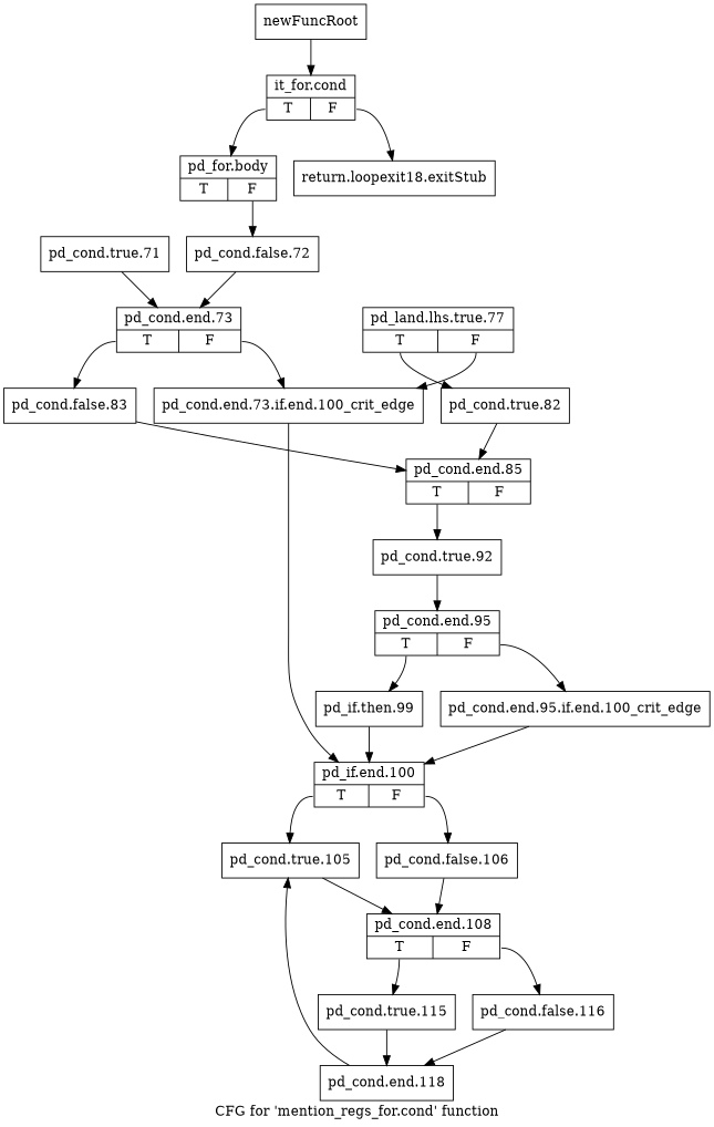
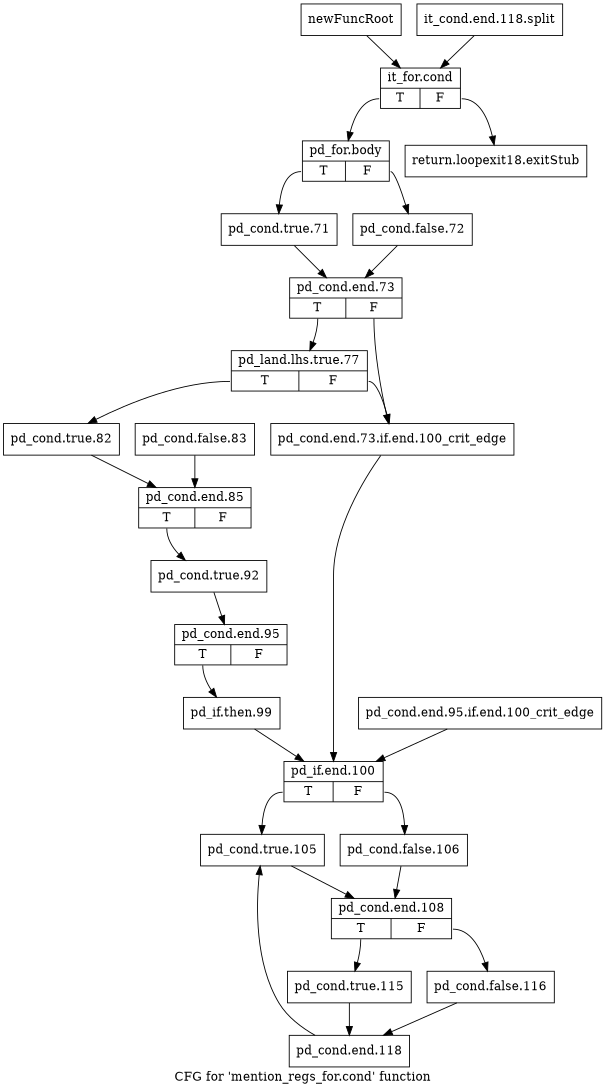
  digraph {
    label="CFG for 'mention_regs_for.cond' function"
    node [shape=record]
    n1 [label="{newFuncRoot}"]
    n2 [label="{it_for.cond|{<s0>T|<s1>F}}"]
    n3 [label="{return.loopexit18.exitStub}"]
    n4 [label="{pd_for.body|{<s0>T|<s1>F}}"]
    n5 [label="{pd_cond.true.71}"]
    n6 [label="{pd_cond.false.72}"]
    n7 [label="{pd_cond.end.73|{<s0>T|<s1>F}}"]
    n8 [label="{pd_land.lhs.true.77|{<s0>T|<s1>F}}"]
    n9 [label="{pd_cond.end.73.if.end.100_crit_edge}"]
    n10 [label="{pd_cond.true.82}"]
    n11 [label="{pd_if.end.100|{<s0>T|<s1>F}}"]
    n12 [label="{pd_cond.end.85|{<s0>T|<s1>F}}"]
    n13 [label="{pd_cond.false.83}"]
    n14 [label="{pd_cond.true.105}"]
    n15 [label="{pd_cond.false.106}"]
    n16 [label="{pd_cond.end.108|{<s0>T|<s1>F}}"]
    n17 [label="{pd_cond.true.92}"]
    n18 [label="{pd_cond.end.95|{<s0>T|<s1>F}}"]
    n19 [label="{pd_if.then.99}"]
    n20 [label="{pd_cond.end.95.if.end.100_crit_edge}"]
    n21 [label="{pd_cond.true.115}"]
    n22 [label="{pd_cond.false.116}"]
    n23 [label="{pd_cond.end.118}"]
+   n24 [label="{it_cond.end.118.split}"]
    n1 -> n2
    n2 -> n3 [tailport=s1]
    n2 -> n4 [tailport=s0]
+   n4 -> n5 [tailport=s0]
    n4 -> n6 [tailport=s1]
    n5 -> n7
    n6 -> n7
-   n7 -> n13 [tailport=s0]
+   n7 -> n8 [tailport=s0]
    n7 -> n9 [tailport=s1]
    n8 -> n9 [tailport=s1]
    n8 -> n10 [tailport=s0]
    n9 -> n11
    n10 -> n12
    n11 -> n14 [tailport=s0]
    n11 -> n15 [tailport=s1]
    n12 -> n17 [tailport=s0]
    n13 -> n12
    n14 -> n16
    n15 -> n16
    n16 -> n21 [tailport=s0]
    n16 -> n22 [tailport=s1]
    n17 -> n18
    n18 -> n19 [tailport=s0]
-   n18 -> n20 [tailport=s1]
    n19 -> n11
    n20 -> n11
    n21 -> n23
    n22 -> n23
    n23 -> n14
+   n24 -> n2
  }
